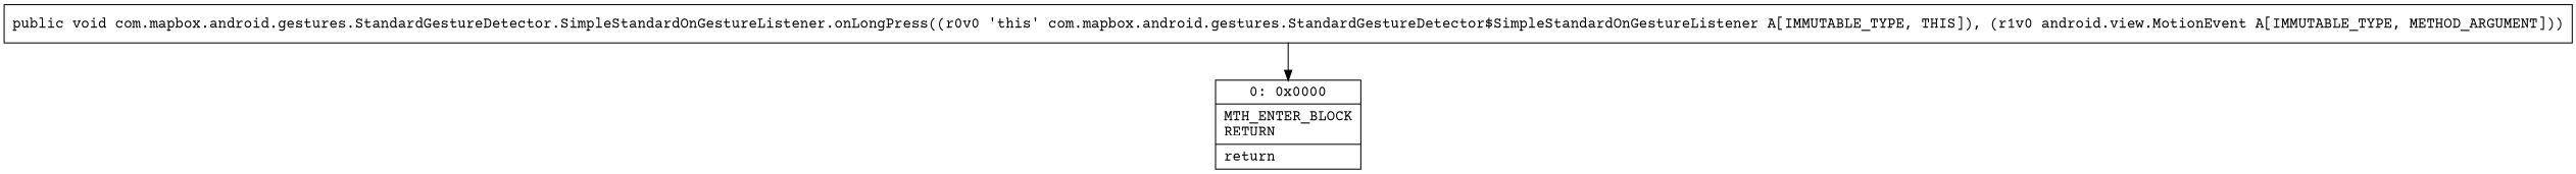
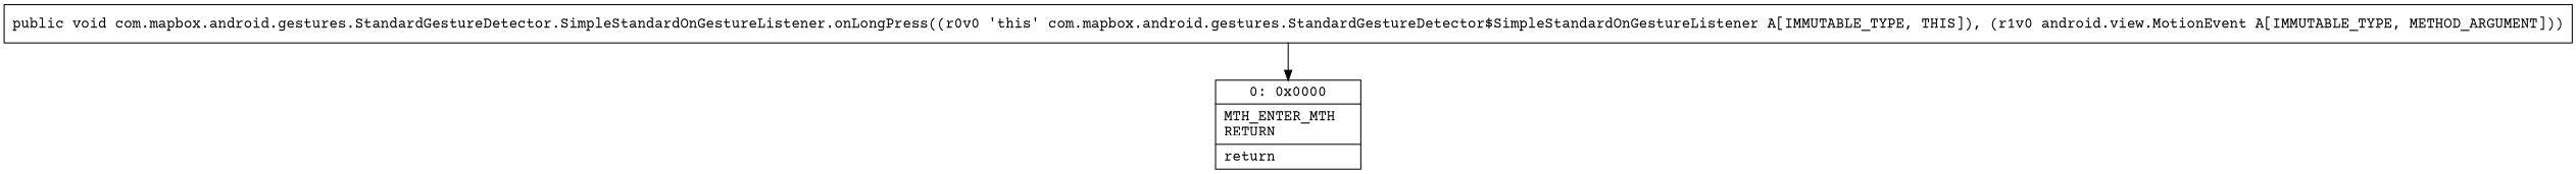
  digraph {
    fontname="Courier Prime"
    node [shape=record fontname="Courier Prime"]
-   n1 [label="{0\:\ 0x0000|MTH_ENTER_BLOCK\lRETURN\l|return\l}"]
+   n1 [label="{0\:\ 0x0000|MTH_ENTER_MTH\lRETURN\l|return\l}"]
    n2 [label="{public void com.mapbox.android.gestures.StandardGestureDetector.SimpleStandardOnGestureListener.onLongPress((r0v0 'this' com.mapbox.android.gestures.StandardGestureDetector$SimpleStandardOnGestureListener A[IMMUTABLE_TYPE, THIS]), (r1v0 android.view.MotionEvent A[IMMUTABLE_TYPE, METHOD_ARGUMENT])) }"]
    n2 -> n1 [fontname="Courier Prime"]
  }
